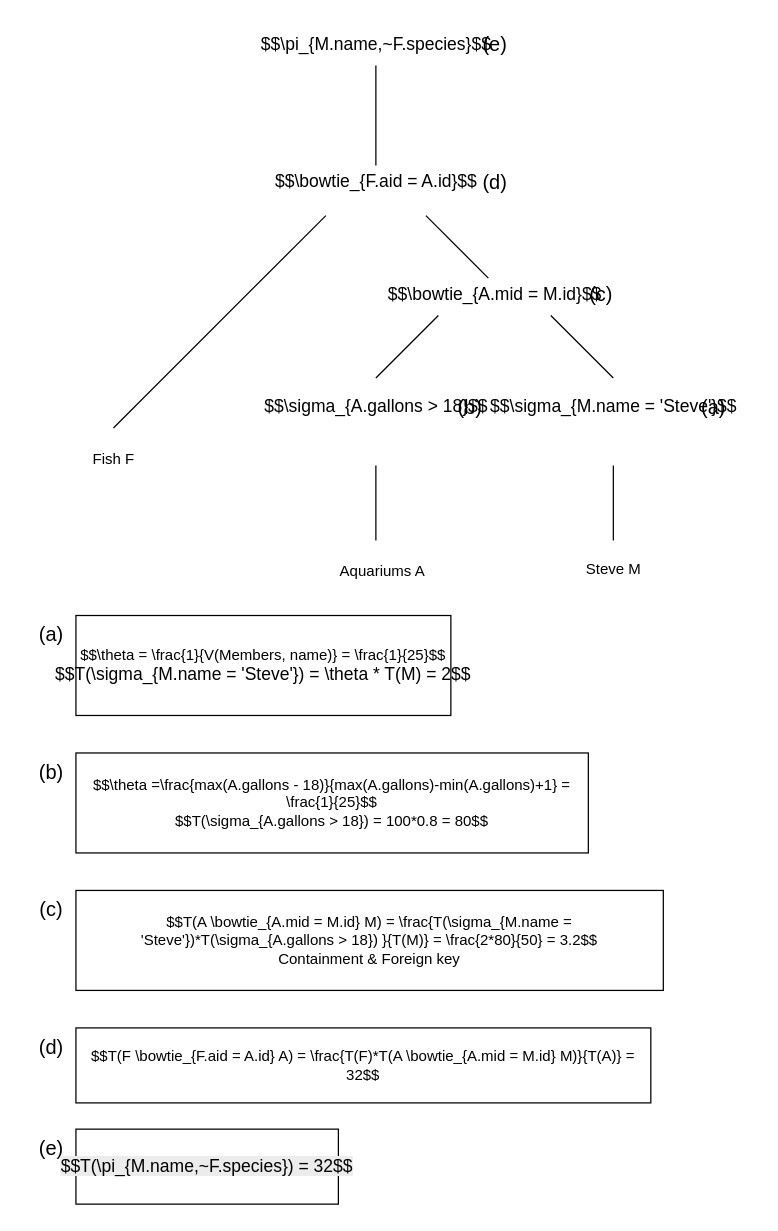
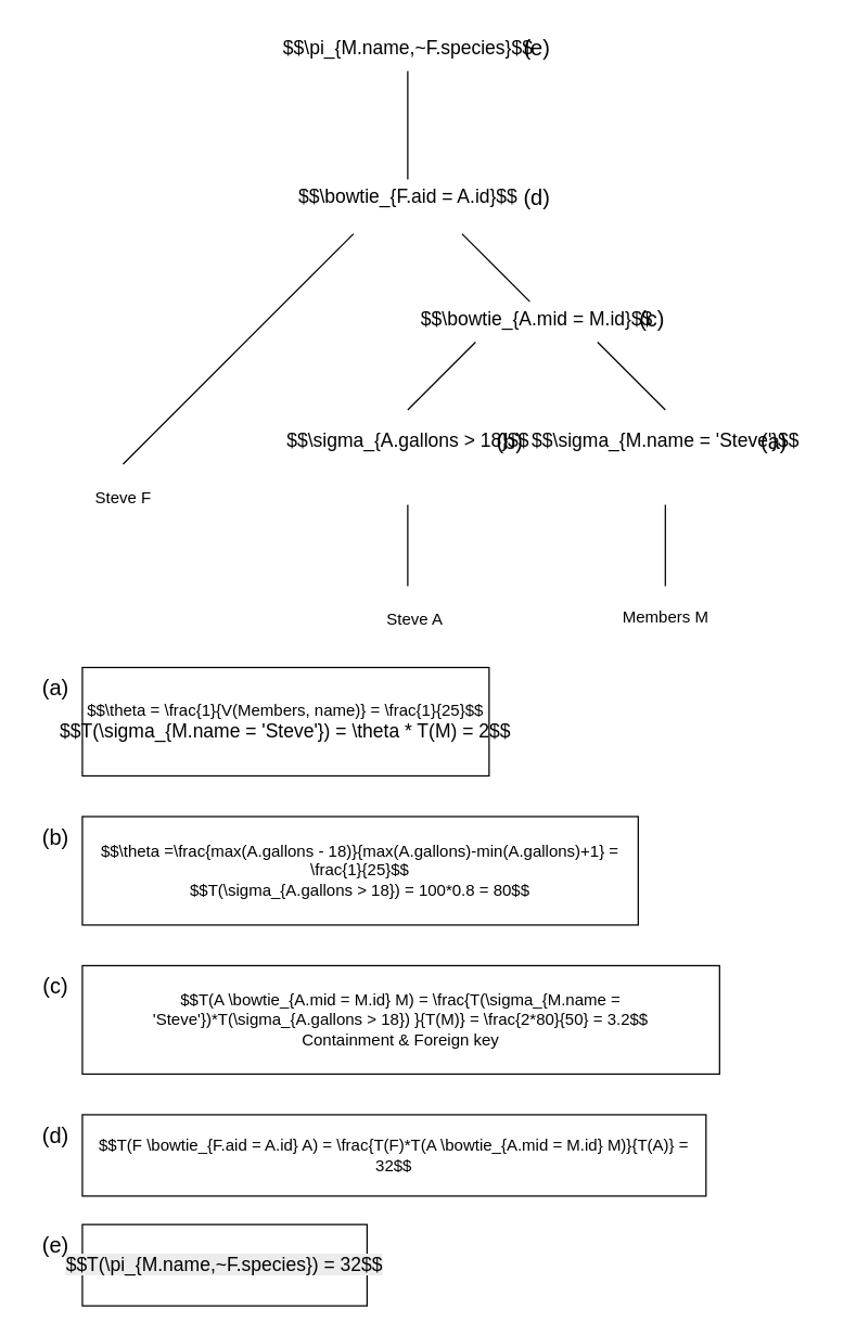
  <mxCell id="0" />
  <mxCell id="1" parent="0" />
  <mxCell id="2" value="" style="endArrow=none;html=1;rounded=0;" parent="1" edge="1"><mxGeometry width="50" height="50" relative="1" as="geometry"><mxPoint x="300" y="132" as="sourcePoint" /><mxPoint x="300" y="52" as="targetPoint" /></mxGeometry></mxCell>
  <mxCell id="3" value="" style="endArrow=none;html=1;rounded=0;" parent="1" edge="1"><mxGeometry width="50" height="50" relative="1" as="geometry"><mxPoint x="90" y="342" as="sourcePoint" /><mxPoint x="260" y="172" as="targetPoint" /></mxGeometry></mxCell>
  <mxCell id="4" value="" style="endArrow=none;html=1;rounded=0;" parent="1" edge="1"><mxGeometry width="50" height="50" relative="1" as="geometry"><mxPoint x="340" y="172" as="sourcePoint" /><mxPoint x="390" y="222" as="targetPoint" /></mxGeometry></mxCell>
  <mxCell id="5" value="" style="endArrow=none;html=1;rounded=0;" parent="1" edge="1"><mxGeometry width="50" height="50" relative="1" as="geometry"><mxPoint x="300" y="302" as="sourcePoint" /><mxPoint x="350" y="252" as="targetPoint" /></mxGeometry></mxCell>
  <mxCell id="6" value="" style="endArrow=none;html=1;rounded=0;" parent="1" edge="1"><mxGeometry width="50" height="50" relative="1" as="geometry"><mxPoint x="440" y="252" as="sourcePoint" /><mxPoint x="490" y="302" as="targetPoint" /></mxGeometry></mxCell>
  <mxCell id="7" value="" style="endArrow=none;html=1;rounded=0;" parent="1" edge="1"><mxGeometry width="50" height="50" relative="1" as="geometry"><mxPoint x="300" y="432" as="sourcePoint" /><mxPoint x="300" y="372" as="targetPoint" /></mxGeometry></mxCell>
  <mxCell id="8" value="" style="endArrow=none;html=1;rounded=0;" parent="1" edge="1"><mxGeometry width="50" height="50" relative="1" as="geometry"><mxPoint x="490" y="432" as="sourcePoint" /><mxPoint x="490" y="372" as="targetPoint" /></mxGeometry></mxCell>
- <mxCell id="9" value="Fish F" style="text;html=1;align=center;verticalAlign=middle;resizable=0;points=[];autosize=1;strokeColor=none;fillColor=none;" parent="1" vertex="1"><mxGeometry x="60" y="352" width="60" height="30" as="geometry" /></mxCell>
- <mxCell id="10" value="Aquariums A" style="text;html=1;align=center;verticalAlign=middle;resizable=0;points=[];autosize=1;strokeColor=none;fillColor=none;" parent="1" vertex="1"><mxGeometry x="260" y="442" width="90" height="30" as="geometry" /></mxCell>
- <mxCell id="11" value="Steve M" style="text;html=1;align=center;verticalAlign=middle;resizable=0;points=[];autosize=1;strokeColor=none;fillColor=none;" parent="1" vertex="1"><mxGeometry x="445" y="440" width="90" height="30" as="geometry" /></mxCell>
+ <mxCell id="9" value="Steve F" style="text;html=1;align=center;verticalAlign=middle;resizable=0;points=[];autosize=1;strokeColor=none;fillColor=none;" parent="1" vertex="1"><mxGeometry x="60" y="352" width="60" height="30" as="geometry" /></mxCell>
+ <mxCell id="10" value="Steve A" style="text;html=1;align=center;verticalAlign=middle;resizable=0;points=[];autosize=1;strokeColor=none;fillColor=none;" parent="1" vertex="1"><mxGeometry x="260" y="442" width="90" height="30" as="geometry" /></mxCell>
+ <mxCell id="11" value="Members M" style="text;html=1;align=center;verticalAlign=middle;resizable=0;points=[];autosize=1;strokeColor=none;fillColor=none;" parent="1" vertex="1"><mxGeometry x="445" y="440" width="90" height="30" as="geometry" /></mxCell>
  <mxCell id="12" value="&lt;font style=&quot;font-size: 14px;&quot;&gt;$$\sigma_{A.gallons &amp;gt; 18}$$&lt;/font&gt;" style="text;html=1;align=center;verticalAlign=middle;resizable=0;points=[];autosize=1;strokeColor=none;fillColor=none;" parent="1" vertex="1"><mxGeometry x="200" y="310" width="200" height="30" as="geometry" /></mxCell>
  <mxCell id="13" value="&lt;font style=&quot;font-size: 14px;&quot;&gt;$$\sigma_{M.name = 'Steve'}$$&lt;/font&gt;" style="text;html=1;align=center;verticalAlign=middle;resizable=0;points=[];autosize=1;strokeColor=none;fillColor=none;" parent="1" vertex="1"><mxGeometry x="380" y="310" width="220" height="30" as="geometry" /></mxCell>
  <mxCell id="14" value="&lt;span style=&quot;font-size: 14px;&quot;&gt;$$\bowtie_{A.mid = M.id}$$&lt;/span&gt;" style="text;html=1;align=center;verticalAlign=middle;resizable=0;points=[];autosize=1;strokeColor=none;fillColor=none;" parent="1" vertex="1"><mxGeometry x="300" y="220" width="190" height="30" as="geometry" /></mxCell>
  <mxCell id="15" value="&lt;font style=&quot;font-size: 14px;&quot;&gt;$$\bowtie_{F.aid = A.id}$$&lt;/font&gt;" style="text;html=1;align=center;verticalAlign=middle;resizable=0;points=[];autosize=1;strokeColor=none;fillColor=none;" parent="1" vertex="1"><mxGeometry x="205" y="130" width="190" height="30" as="geometry" /></mxCell>
  <mxCell id="16" value="&lt;font style=&quot;font-size: 14px;&quot;&gt;$$\pi_{M.name,~F.species}$$&lt;/font&gt;" style="text;html=1;align=center;verticalAlign=middle;resizable=0;points=[];autosize=1;strokeColor=none;fillColor=none;" parent="1" vertex="1"><mxGeometry x="195" y="20" width="210" height="30" as="geometry" /></mxCell>
  <mxCell id="17" value="(a)" style="text;html=1;align=center;verticalAlign=middle;resizable=0;points=[];autosize=1;strokeColor=none;fillColor=none;fontSize=16;" vertex="1" parent="1"><mxGeometry x="550" y="310" width="40" height="30" as="geometry" /></mxCell>
  <mxCell id="18" value="(b)" style="text;html=1;align=center;verticalAlign=middle;resizable=0;points=[];autosize=1;strokeColor=none;fillColor=none;fontSize=16;" vertex="1" parent="1"><mxGeometry x="355" y="310" width="40" height="30" as="geometry" /></mxCell>
  <mxCell id="19" value="(c)" style="text;html=1;align=center;verticalAlign=middle;resizable=0;points=[];autosize=1;strokeColor=none;fillColor=none;fontSize=16;" vertex="1" parent="1"><mxGeometry x="460" y="220" width="40" height="30" as="geometry" /></mxCell>
  <mxCell id="20" value="(d)" style="text;html=1;align=center;verticalAlign=middle;resizable=0;points=[];autosize=1;strokeColor=none;fillColor=none;fontSize=16;" vertex="1" parent="1"><mxGeometry x="375" y="130" width="40" height="30" as="geometry" /></mxCell>
  <mxCell id="21" value="(e)" style="text;html=1;align=center;verticalAlign=middle;resizable=0;points=[];autosize=1;strokeColor=none;fillColor=none;fontSize=16;" vertex="1" parent="1"><mxGeometry x="375" y="20" width="40" height="30" as="geometry" /></mxCell>
  <mxCell id="22" value="(a)" style="text;html=1;align=center;verticalAlign=middle;resizable=0;points=[];autosize=1;strokeColor=none;fillColor=none;fontSize=16;" vertex="1" parent="1"><mxGeometry x="20" y="492" width="40" height="30" as="geometry" /></mxCell>
  <mxCell id="23" value="$$\theta = \frac{1}{V(Members, name)} = \frac{1}{25}$$&lt;div&gt;&lt;span style=&quot;font-size: 14px; text-wrap-mode: nowrap;&quot;&gt;$$T(\sigma_{M.name = 'Steve'}) = \theta * T(M) = 2$$&lt;/span&gt;&lt;/div&gt;" style="rounded=0;whiteSpace=wrap;html=1;" vertex="1" parent="1"><mxGeometry x="60" y="492" width="300" height="80" as="geometry" /></mxCell>
  <mxCell id="24" value="(b)" style="text;html=1;align=center;verticalAlign=middle;resizable=0;points=[];autosize=1;strokeColor=none;fillColor=none;fontSize=16;" vertex="1" parent="1"><mxGeometry x="20" y="602" width="40" height="30" as="geometry" /></mxCell>
  <mxCell id="25" value="$$\theta =\frac{max(A.gallons - 18)}{max(A.gallons)-min(A.gallons)+1} = \frac{1}{25}$$&lt;div&gt;$$T(\sigma_{A.gallons &amp;gt; 18}) = 100*0.8 = 80$$&lt;/div&gt;" style="rounded=0;whiteSpace=wrap;html=1;" vertex="1" parent="1"><mxGeometry x="60" y="602" width="410" height="80" as="geometry" /></mxCell>
  <mxCell id="26" value="(c)" style="text;html=1;align=center;verticalAlign=middle;resizable=0;points=[];autosize=1;strokeColor=none;fillColor=none;fontSize=16;" vertex="1" parent="1"><mxGeometry x="20" y="712" width="40" height="30" as="geometry" /></mxCell>
  <mxCell id="27" value="$$T(A \bowtie_{A.mid = M.id} M) = \frac{T(\sigma_{M.name = 'Steve'})*T(\sigma_{A.gallons &amp;gt; 18}) }{T(M)} = \frac{2*80}{50} = 3.2$$&lt;div&gt;Containment &amp;amp; Foreign key&lt;/div&gt;" style="whiteSpace=wrap;html=1;" vertex="1" parent="1"><mxGeometry x="60" y="712" width="470" height="80" as="geometry" /></mxCell>
  <mxCell id="28" value="(d)" style="text;html=1;align=center;verticalAlign=middle;resizable=0;points=[];autosize=1;strokeColor=none;fillColor=none;fontSize=16;" vertex="1" parent="1"><mxGeometry x="20" y="822" width="40" height="30" as="geometry" /></mxCell>
  <mxCell id="29" value="$$T(F \bowtie_{F.aid = A.id} A) = \frac{T(F)*T(A \bowtie_{A.mid = M.id} M)}{T(A)} = 32$$" style="whiteSpace=wrap;html=1;" vertex="1" parent="1"><mxGeometry x="60" y="822" width="460" height="60" as="geometry" /></mxCell>
  <mxCell id="30" value="(e)" style="text;html=1;align=center;verticalAlign=middle;resizable=0;points=[];autosize=1;strokeColor=none;fillColor=none;fontSize=16;" vertex="1" parent="1"><mxGeometry x="20" y="903" width="40" height="30" as="geometry" /></mxCell>
  <mxCell id="31" value="&lt;br&gt;&lt;span style=&quot;color: rgb(0, 0, 0); font-family: Helvetica; font-size: 14px; font-style: normal; font-variant-ligatures: normal; font-variant-caps: normal; font-weight: 400; letter-spacing: normal; orphans: 2; text-align: center; text-indent: 0px; text-transform: none; widows: 2; word-spacing: 0px; -webkit-text-stroke-width: 0px; white-space: nowrap; background-color: rgb(236, 236, 236); text-decoration-thickness: initial; text-decoration-style: initial; text-decoration-color: initial; float: none; display: inline !important;&quot;&gt;$$T(\pi_{M.name,~F.species}) = 32$$&lt;/span&gt;&lt;div&gt;&lt;br&gt;&lt;/div&gt;" style="whiteSpace=wrap;html=1;" vertex="1" parent="1"><mxGeometry x="60" y="903" width="210" height="60" as="geometry" /></mxCell>
